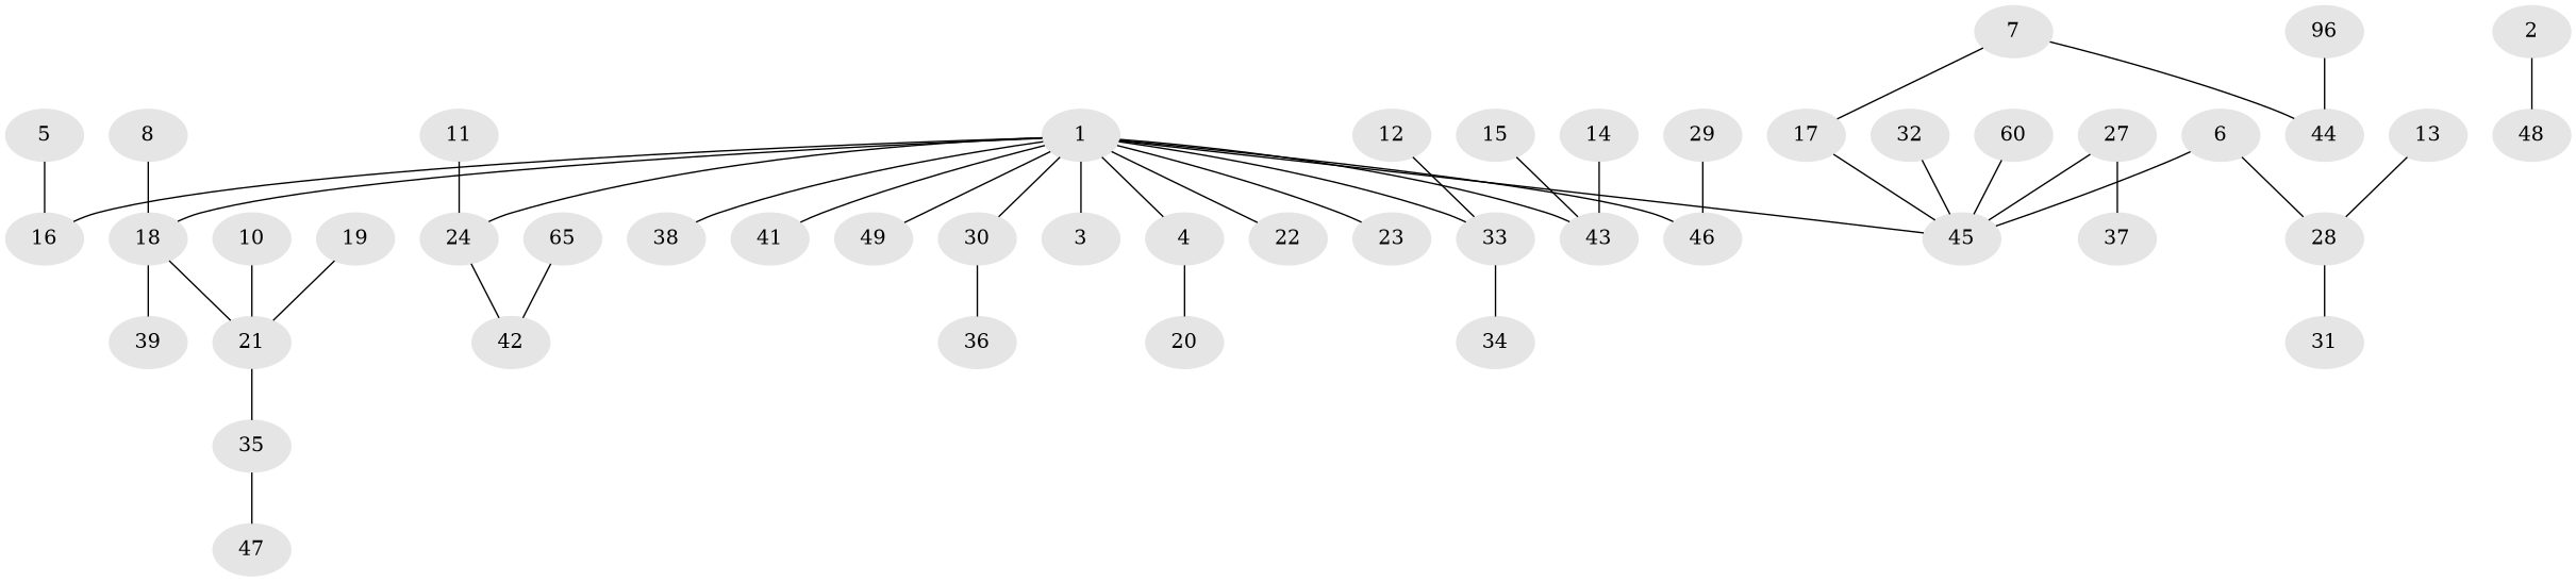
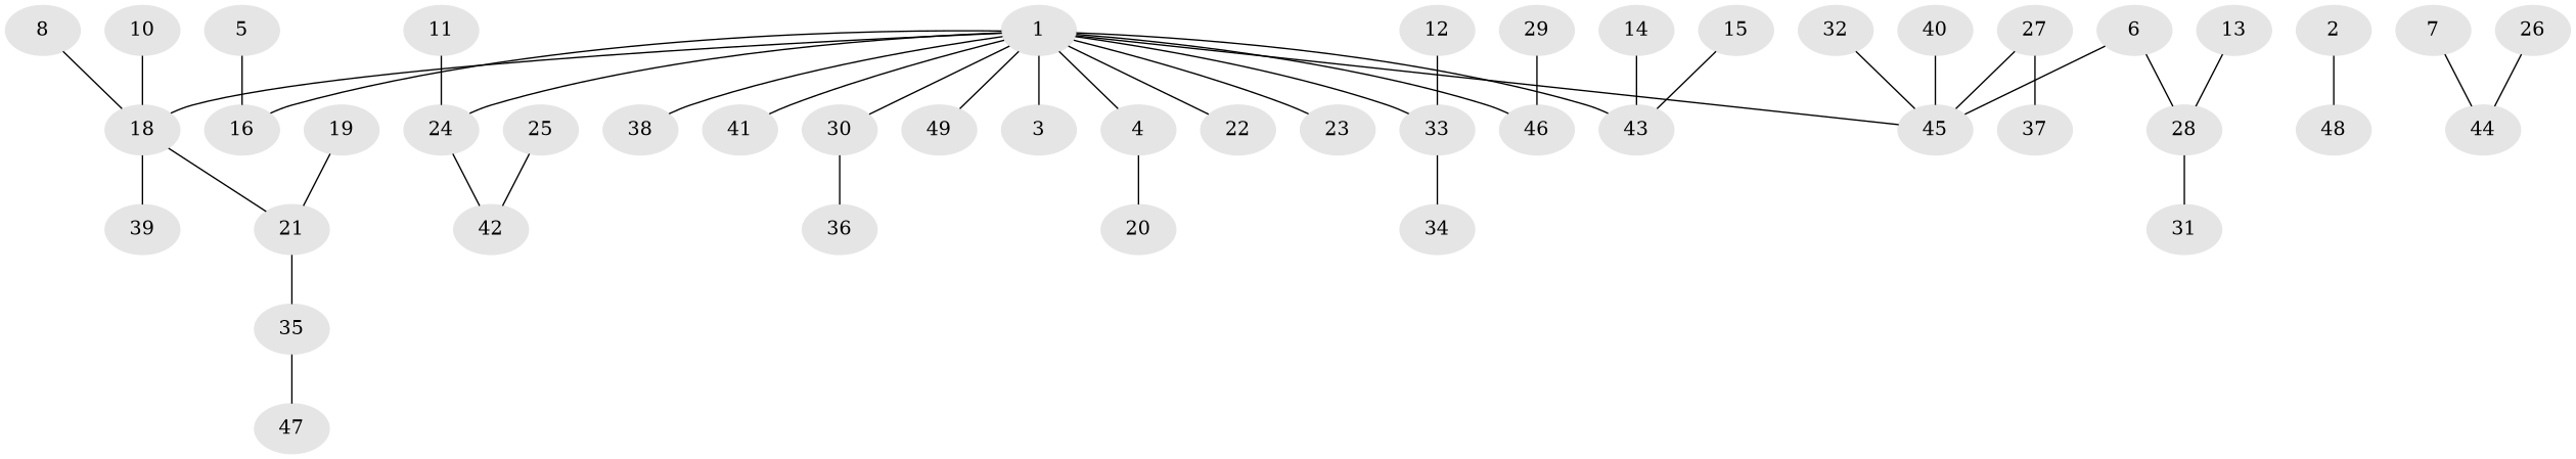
  graph {
    node [color=gray90 style=filled]
    edge [weight=1.0]
    1
    3
    4
    16
    18
    22
    23
    24
    30
    33
    38
    41
    43
    45
    46
    49
    20
    21
    39
    42
    36
    34
    2
    48
    5
    6
    28
    31
    7
-   17
    44
    8
    10
    35
    11
    12
    13
    14
    15
    19
    47
-   25 [label=65]
-   26 [label=96]
+   25
+   26
    27
    37
    29
    32
-   40 [label=60]
+   40
    1 -- 3
    1 -- 4
    1 -- 16
    1 -- 18
    1 -- 22
    1 -- 23
    1 -- 24
    1 -- 30
    1 -- 33
    1 -- 38
    1 -- 41
    1 -- 43
    1 -- 45
    1 -- 46
    1 -- 49
    4 -- 20
    18 -- 21
    18 -- 39
    24 -- 42
    30 -- 36
    33 -- 34
    21 -- 35
    2 -- 48
    5 -- 16
    6 -- 45
    6 -- 28
    28 -- 31
-   7 -- 17
    7 -- 44
-   17 -- 45
    8 -- 18
-   10 -- 21
+   10 -- 18
    35 -- 47
    11 -- 24
    12 -- 33
    13 -- 28
    14 -- 43
    15 -- 43
    19 -- 21
    25 -- 42
    26 -- 44
    27 -- 45
    27 -- 37
    29 -- 46
    32 -- 45
    40 -- 45
  }
